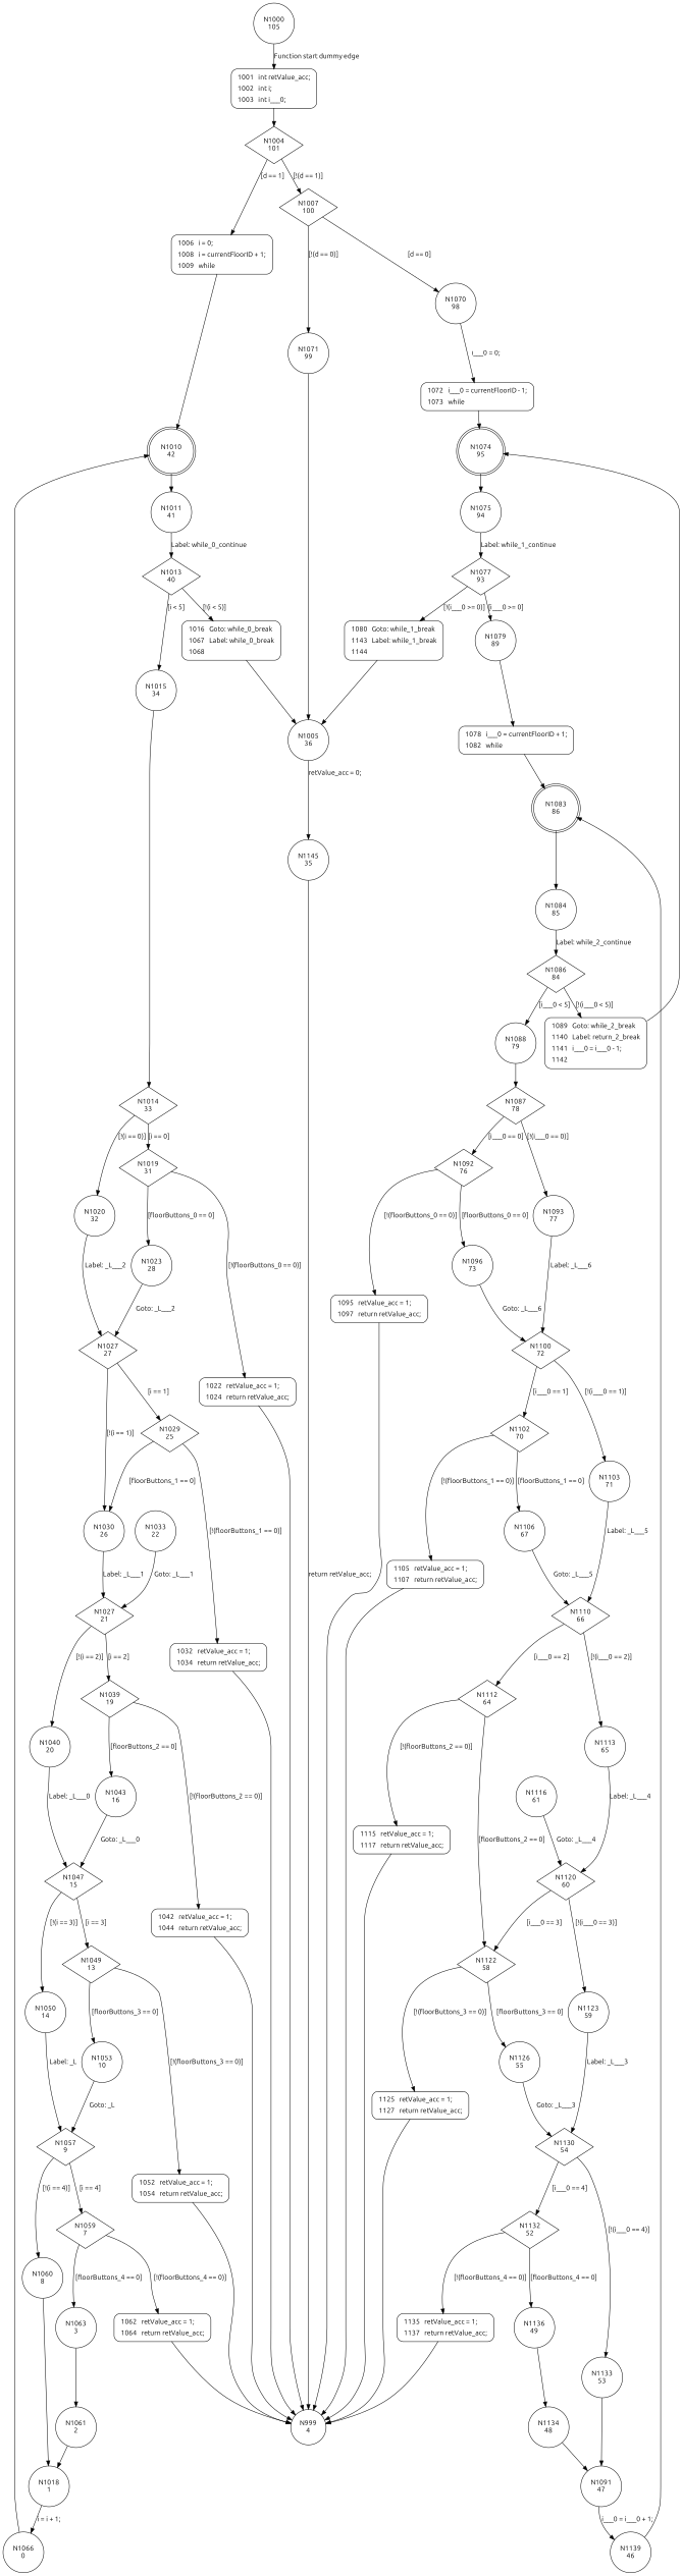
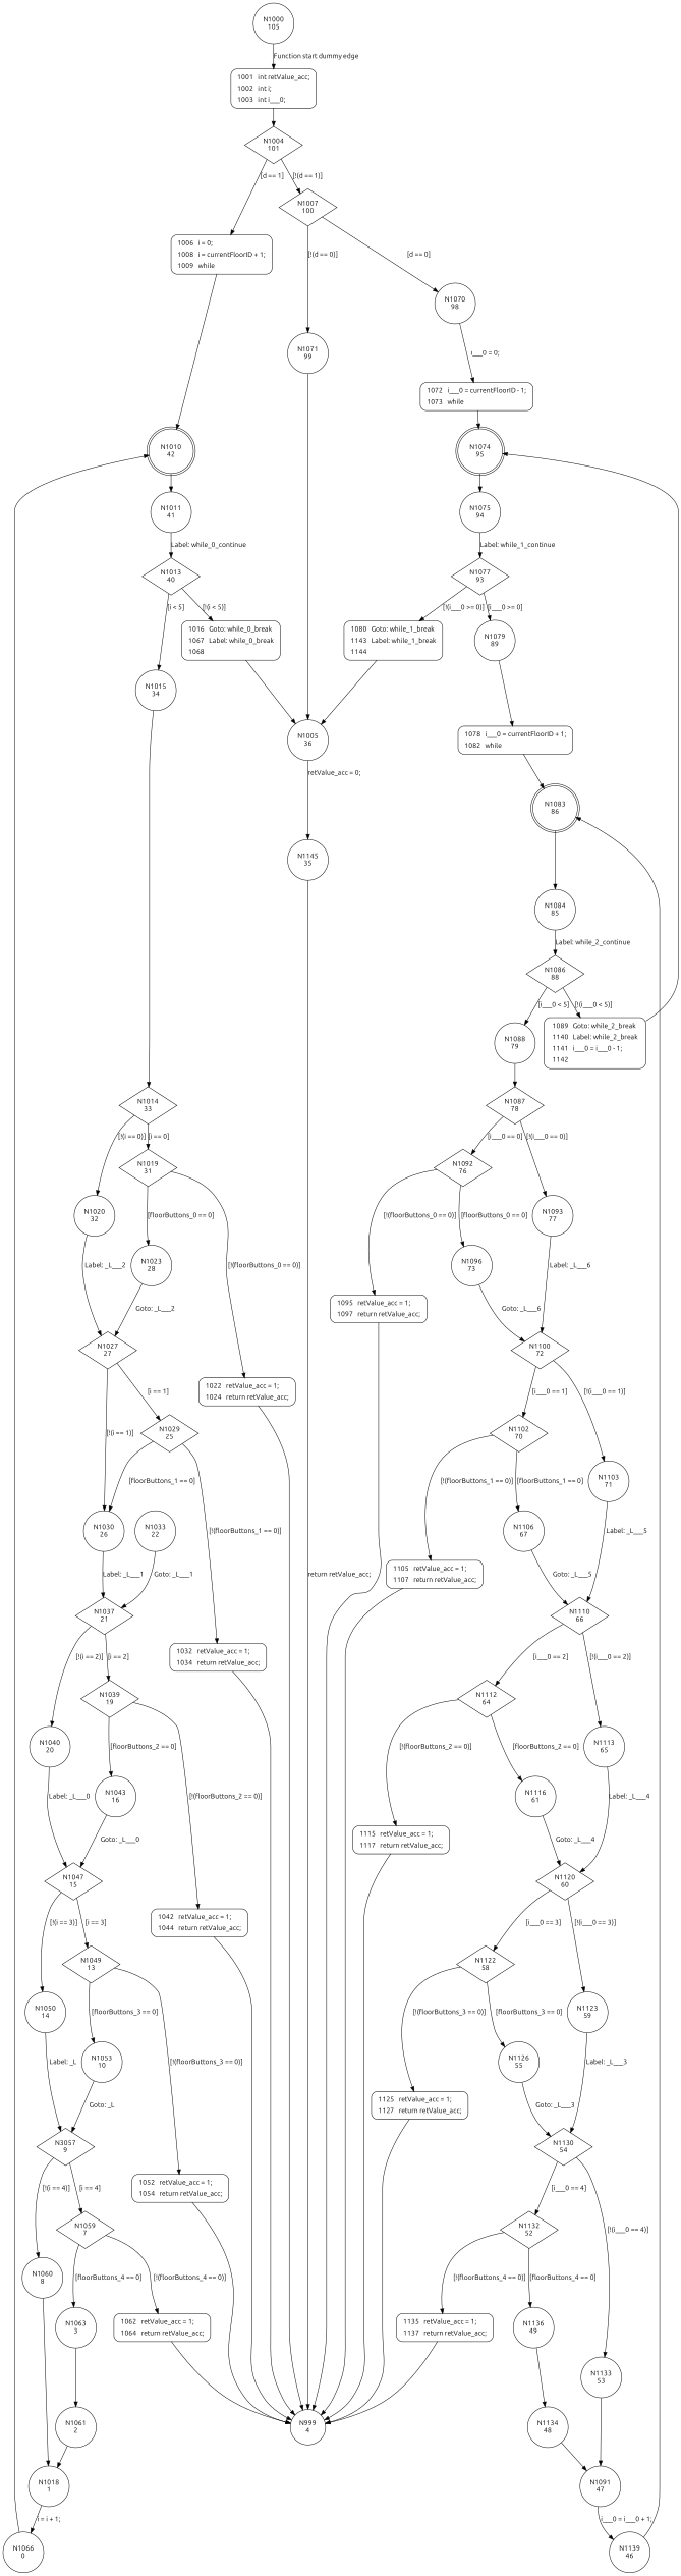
  digraph {
    fontname=Ubuntu
    node [fontname=Ubuntu shape=circle]
    edge [fontname=Ubuntu]
    n1 [label="N1000\n105"]
    n2 [fillcolor=white label=<<table border="0" cellborder="0" cellpadding="3" bgcolor="white"><tr><td align="right">1001</td><td align="left">int retValue_acc;</td></tr><tr><td align="right">1002</td><td align="left">int i;</td></tr><tr><td align="right">1003</td><td align="left">int i___0;</td></tr></table>> penwidth=1 shape=Mrecord style="filled,bold"]
    n3 [label="N1004\n101" shape=diamond]
    n4 [fillcolor=white label=<<table border="0" cellborder="0" cellpadding="3" bgcolor="white"><tr><td align="right">1006</td><td align="left">i = 0;</td></tr><tr><td align="right">1008</td><td align="left">i = currentFloorID + 1;</td></tr><tr><td align="right">1009</td><td align="left">while</td></tr></table>> penwidth=1 shape=Mrecord style="filled,bold"]
    n5 [label="N1007\n100" shape=diamond]
    n6 [label="N1010\n42" shape=doublecircle]
    n7 [label="N1070\n98"]
    n8 [label="N1071\n99"]
    n9 [label="N1011\n41"]
    n10 [fillcolor=white label=<<table border="0" cellborder="0" cellpadding="3" bgcolor="white"><tr><td align="right">1072</td><td align="left">i___0 = currentFloorID - 1;</td></tr><tr><td align="right">1073</td><td align="left">while</td></tr></table>> penwidth=1 shape=Mrecord style="filled,bold"]
    n11 [label="N1005\n36"]
    n12 [label="N1074\n95" shape=doublecircle]
    n13 [label="N1145\n35"]
    n14 [label="N999\n4"]
    n15 [label="N1075\n94"]
    n16 [label="N1077\n93" shape=diamond]
    n17 [label="N1079\n89"]
    n18 [fillcolor=white label=<<table border="0" cellborder="0" cellpadding="3" bgcolor="white"><tr><td align="right">1080</td><td align="left">Goto: while_1_break</td></tr><tr><td align="right">1143</td><td align="left">Label: while_1_break</td></tr><tr><td align="right">1144</td><td align="left"></td></tr></table>> penwidth=1 shape=Mrecord style="filled,bold"]
    n19 [fillcolor=white label=<<table border="0" cellborder="0" cellpadding="3" bgcolor="white"><tr><td align="right">1078</td><td align="left">i___0 = currentFloorID + 1;</td></tr><tr><td align="right">1082</td><td align="left">while</td></tr></table>> penwidth=1 shape=Mrecord style="filled,bold"]
    n20 [label="N1083\n86" shape=doublecircle]
    n21 [label="N1084\n85"]
-   n22 [label="N1086\n84" shape=diamond]
+   n22 [label="N1086\n88" shape=diamond]
    n23 [label="N1088\n79"]
-   n24 [fillcolor=white label=<<table border="0" cellborder="0" cellpadding="3" bgcolor="white"><tr><td align="right">1089</td><td align="left">Goto: while_2_break</td></tr><tr><td align="right">1140</td><td align="left">Label: return_2_break</td></tr><tr><td align="right">1141</td><td align="left">i___0 = i___0 - 1;</td></tr><tr><td align="right">1142</td><td align="left"></td></tr></table>> penwidth=1 shape=Mrecord style="filled,bold"]
+   n24 [fillcolor=white label=<<table border="0" cellborder="0" cellpadding="3" bgcolor="white"><tr><td align="right">1089</td><td align="left">Goto: while_2_break</td></tr><tr><td align="right">1140</td><td align="left">Label: while_2_break</td></tr><tr><td align="right">1141</td><td align="left">i___0 = i___0 - 1;</td></tr><tr><td align="right">1142</td><td align="left"></td></tr></table>> penwidth=1 shape=Mrecord style="filled,bold"]
    n25 [label="N1087\n78" shape=diamond]
    n26 [label="N1092\n76" shape=diamond]
    n27 [label="N1093\n77"]
    n28 [label="N1096\n73"]
    n29 [fillcolor=white label=<<table border="0" cellborder="0" cellpadding="3" bgcolor="white"><tr><td align="right">1095</td><td align="left">retValue_acc = 1;</td></tr><tr><td align="right">1097</td><td align="left">return retValue_acc;</td></tr></table>> penwidth=1 shape=Mrecord style="filled,bold"]
    n30 [label="N1100\n72" shape=diamond]
    n31 [label="N1102\n70" shape=diamond]
    n32 [label="N1103\n71"]
    n33 [label="N1106\n67"]
    n34 [fillcolor=white label=<<table border="0" cellborder="0" cellpadding="3" bgcolor="white"><tr><td align="right">1105</td><td align="left">retValue_acc = 1;</td></tr><tr><td align="right">1107</td><td align="left">return retValue_acc;</td></tr></table>> penwidth=1 shape=Mrecord style="filled,bold"]
    n35 [label="N1110\n66" shape=diamond]
    n36 [label="N1112\n64" shape=diamond]
    n37 [label="N1113\n65"]
    n38 [label="N1116\n61"]
    n39 [fillcolor=white label=<<table border="0" cellborder="0" cellpadding="3" bgcolor="white"><tr><td align="right">1115</td><td align="left">retValue_acc = 1;</td></tr><tr><td align="right">1117</td><td align="left">return retValue_acc;</td></tr></table>> penwidth=1 shape=Mrecord style="filled,bold"]
    n40 [label="N1120\n60" shape=diamond]
    n41 [label="N1122\n58" shape=diamond]
    n42 [label="N1123\n59"]
    n43 [label="N1126\n55"]
    n44 [fillcolor=white label=<<table border="0" cellborder="0" cellpadding="3" bgcolor="white"><tr><td align="right">1125</td><td align="left">retValue_acc = 1;</td></tr><tr><td align="right">1127</td><td align="left">return retValue_acc;</td></tr></table>> penwidth=1 shape=Mrecord style="filled,bold"]
    n45 [label="N1130\n54" shape=diamond]
    n46 [label="N1132\n52" shape=diamond]
    n47 [label="N1133\n53"]
    n48 [label="N1136\n49"]
    n49 [fillcolor=white label=<<table border="0" cellborder="0" cellpadding="3" bgcolor="white"><tr><td align="right">1135</td><td align="left">retValue_acc = 1;</td></tr><tr><td align="right">1137</td><td align="left">return retValue_acc;</td></tr></table>> penwidth=1 shape=Mrecord style="filled,bold"]
    n50 [label="N1091\n47"]
    n51 [label="N1134\n48"]
    n52 [label="N1139\n46"]
    n53 [label="N1013\n40" shape=diamond]
    n54 [label="N1015\n34"]
    n55 [fillcolor=white label=<<table border="0" cellborder="0" cellpadding="3" bgcolor="white"><tr><td align="right">1016</td><td align="left">Goto: while_0_break</td></tr><tr><td align="right">1067</td><td align="left">Label: while_0_break</td></tr><tr><td align="right">1068</td><td align="left"></td></tr></table>> penwidth=1 shape=Mrecord style="filled,bold"]
    n56 [label="N1014\n33" shape=diamond]
    n57 [label="N1019\n31" shape=diamond]
    n58 [label="N1020\n32"]
    n59 [label="N1023\n28"]
    n60 [fillcolor=white label=<<table border="0" cellborder="0" cellpadding="3" bgcolor="white"><tr><td align="right">1022</td><td align="left">retValue_acc = 1;</td></tr><tr><td align="right">1024</td><td align="left">return retValue_acc;</td></tr></table>> penwidth=1 shape=Mrecord style="filled,bold"]
    n61 [label="N1027\n27" shape=diamond]
    n62 [label="N1029\n25" shape=diamond]
    n63 [label="N1030\n26"]
    n64 [fillcolor=white label=<<table border="0" cellborder="0" cellpadding="3" bgcolor="white"><tr><td align="right">1032</td><td align="left">retValue_acc = 1;</td></tr><tr><td align="right">1034</td><td align="left">return retValue_acc;</td></tr></table>> penwidth=1 shape=Mrecord style="filled,bold"]
-   n65 [label="N1027\n21" shape=diamond]
+   n65 [label="N1037\n21" shape=diamond]
    n66 [label="N1033\n22"]
    n67 [label="N1039\n19" shape=diamond]
    n68 [label="N1040\n20"]
    n69 [label="N1043\n16"]
    n70 [fillcolor=white label=<<table border="0" cellborder="0" cellpadding="3" bgcolor="white"><tr><td align="right">1042</td><td align="left">retValue_acc = 1;</td></tr><tr><td align="right">1044</td><td align="left">return retValue_acc;</td></tr></table>> penwidth=1 shape=Mrecord style="filled,bold"]
    n71 [label="N1047\n15" shape=diamond]
    n72 [label="N1049\n13" shape=diamond]
    n73 [label="N1050\n14"]
    n74 [label="N1053\n10"]
    n75 [fillcolor=white label=<<table border="0" cellborder="0" cellpadding="3" bgcolor="white"><tr><td align="right">1052</td><td align="left">retValue_acc = 1;</td></tr><tr><td align="right">1054</td><td align="left">return retValue_acc;</td></tr></table>> penwidth=1 shape=Mrecord style="filled,bold"]
-   n76 [label="N1057\n9" shape=diamond]
+   n76 [label="N3057\n9" shape=diamond]
    n77 [label="N1059\n7" shape=diamond]
    n78 [label="N1060\n8"]
    n79 [label="N1063\n3"]
    n80 [fillcolor=white label=<<table border="0" cellborder="0" cellpadding="3" bgcolor="white"><tr><td align="right">1062</td><td align="left">retValue_acc = 1;</td></tr><tr><td align="right">1064</td><td align="left">return retValue_acc;</td></tr></table>> penwidth=1 shape=Mrecord style="filled,bold"]
    n81 [label="N1018\n1"]
    n82 [label="N1061\n2"]
    n83 [label="N1066\n0"]
    n1 -> n2 [label="Function start dummy edge"]
    n2 -> n3
    n3 -> n4 [label="[d == 1]"]
    n3 -> n5 [label="[!(d == 1)]"]
    n4 -> n6
    n5 -> n7 [label="[d == 0]"]
    n5 -> n8 [label="[!(d == 0)]"]
    n6 -> n9
    n7 -> n10 [label="i___0 = 0;"]
    n8 -> n11
    n9 -> n53 [label="Label: while_0_continue"]
    n10 -> n12
    n11 -> n13 [label="retValue_acc = 0;"]
    n12 -> n15
    n13 -> n14 [label="return retValue_acc;"]
    n15 -> n16 [label="Label: while_1_continue"]
    n16 -> n17 [label="[i___0 >= 0]"]
    n16 -> n18 [label="[!(i___0 >= 0)]"]
    n17 -> n19
    n18 -> n11
    n19 -> n20
    n20 -> n21
    n21 -> n22 [label="Label: while_2_continue"]
    n22 -> n23 [label="[i___0 < 5]"]
    n22 -> n24 [label="[!(i___0 < 5)]"]
    n23 -> n25
    n24 -> n12
    n25 -> n26 [label="[i___0 == 0]"]
    n25 -> n27 [label="[!(i___0 == 0)]"]
    n26 -> n28 [label="[floorButtons_0 == 0]"]
    n26 -> n29 [label="[!(floorButtons_0 == 0)]"]
    n27 -> n30 [label="Label: _L___6"]
    n28 -> n30 [label="Goto: _L___6"]
    n29 -> n14
    n30 -> n31 [label="[i___0 == 1]"]
    n30 -> n32 [label="[!(i___0 == 1)]"]
    n31 -> n33 [label="[floorButtons_1 == 0]"]
    n31 -> n34 [label="[!(floorButtons_1 == 0)]"]
    n32 -> n35 [label="Label: _L___5"]
    n33 -> n35 [label="Goto: _L___5"]
    n34 -> n14
    n35 -> n36 [label="[i___0 == 2]"]
    n35 -> n37 [label="[!(i___0 == 2)]"]
-   n36 -> n41 [label="[floorButtons_2 == 0]"]
+   n36 -> n38 [label="[floorButtons_2 == 0]"]
    n36 -> n39 [label="[!(floorButtons_2 == 0)]"]
    n37 -> n40 [label="Label: _L___4"]
    n38 -> n40 [label="Goto: _L___4"]
    n39 -> n14
    n40 -> n41 [label="[i___0 == 3]"]
    n40 -> n42 [label="[!(i___0 == 3)]"]
    n41 -> n43 [label="[floorButtons_3 == 0]"]
    n41 -> n44 [label="[!(floorButtons_3 == 0)]"]
    n42 -> n45 [label="Label: _L___3"]
    n43 -> n45 [label="Goto: _L___3"]
    n44 -> n14
    n45 -> n46 [label="[i___0 == 4]"]
    n45 -> n47 [label="[!(i___0 == 4)]"]
    n46 -> n48 [label="[floorButtons_4 == 0]"]
    n46 -> n49 [label="[!(floorButtons_4 == 0)]"]
    n47 -> n50
    n48 -> n51
    n49 -> n14
    n50 -> n52 [label="i___0 = i___0 + 1;"]
    n51 -> n50
    n52 -> n20
    n53 -> n54 [label="[i < 5]"]
    n53 -> n55 [label="[!(i < 5)]"]
    n54 -> n56
    n55 -> n11
    n56 -> n57 [label="[i == 0]"]
    n56 -> n58 [label="[!(i == 0)]"]
    n57 -> n59 [label="[floorButtons_0 == 0]"]
    n57 -> n60 [label="[!(floorButtons_0 == 0)]"]
    n58 -> n61 [label="Label: _L___2"]
    n59 -> n61 [label="Goto: _L___2"]
    n60 -> n14
    n61 -> n62 [label="[i == 1]"]
    n61 -> n63 [label="[!(i == 1)]"]
    n62 -> n63 [label="[floorButtons_1 == 0]"]
    n62 -> n64 [label="[!(floorButtons_1 == 0)]"]
    n63 -> n65 [label="Label: _L___1"]
    n64 -> n14
    n65 -> n67 [label="[i == 2]"]
    n65 -> n68 [label="[!(i == 2)]"]
    n66 -> n65 [label="Goto: _L___1"]
    n67 -> n69 [label="[floorButtons_2 == 0]"]
    n67 -> n70 [label="[!(floorButtons_2 == 0)]"]
    n68 -> n71 [label="Label: _L___0"]
    n69 -> n71 [label="Goto: _L___0"]
    n70 -> n14
    n71 -> n72 [label="[i == 3]"]
    n71 -> n73 [label="[!(i == 3)]"]
    n72 -> n74 [label="[floorButtons_3 == 0]"]
    n72 -> n75 [label="[!(floorButtons_3 == 0)]"]
    n73 -> n76 [label="Label: _L"]
    n74 -> n76 [label="Goto: _L"]
    n75 -> n14
    n76 -> n77 [label="[i == 4]"]
    n76 -> n78 [label="[!(i == 4)]"]
    n77 -> n79 [label="[floorButtons_4 == 0]"]
    n77 -> n80 [label="[!(floorButtons_4 == 0)]"]
    n78 -> n81
    n79 -> n82
    n80 -> n14
    n81 -> n83 [label="i = i + 1;"]
    n82 -> n81
    n83 -> n6
  }
